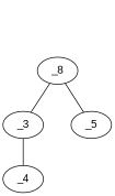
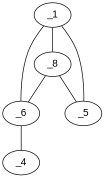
  graph {
    fontname="Liberation Sans"
    node [fontname="Liberation Sans" y=52]
    edge [fontname="Liberation Sans" valence=1]
-   _3 [x=92 y=29]
+   _1 [x=20]
+   _3 [x=92 y=29 label=_6]
    n3 [label=_8 x=68]
    _5 [x=110 y=56]
    _4 [x=107 y=19]
+   _1 -- _3
+   _1 -- n3 [valence=2]
+   _1 -- _5
    _3 -- _4 [valence=2]
    n3 -- _3 [valence=2]
    n3 -- _5
  }
